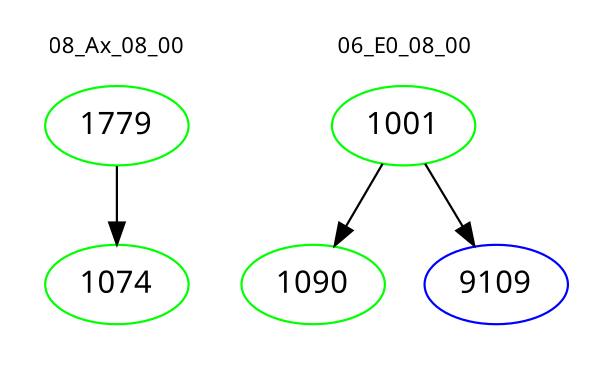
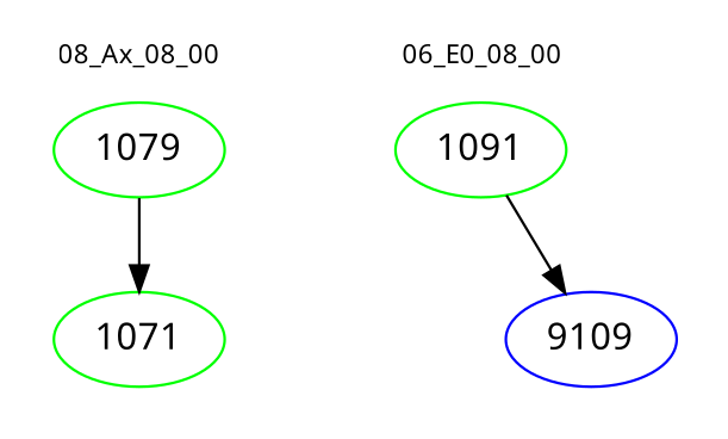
  digraph {
    fontname="Noto Sans"
    node [color=green fontname="Noto Sans"]
    edge [color=black fontname="Noto Sans"]
-   n1 [label=1779]
-   n2 [label=1074]
-   n3 [label=1001]
-   n4 [label=1090]
+   n1 [label=1079]
+   n2 [label=1071]
+   n3 [label=1091]
    n5 [color=blue label=9109]
    subgraph cluster_1 {
      color=white
      fontsize=10
      label="08_Ax_08_00"
      n1
      n2
    }
    subgraph cluster_2 {
      color=white
      fontsize=10
      label="06_E0_08_00"
      n3
-     n4
      n5
    }
    n1 -> n2
-   n3 -> n4
    n3 -> n5
  }
